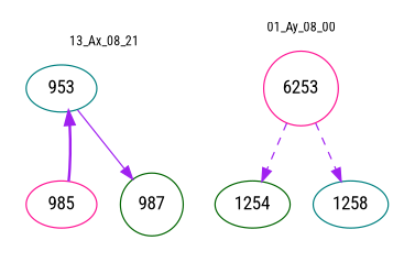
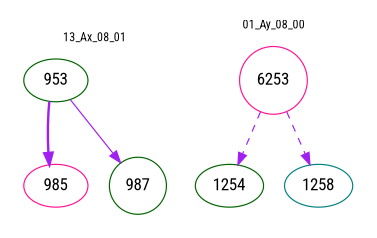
  digraph {
    fontname="Roboto Condensed"
    node [color=teal fontname="Roboto Condensed" shape=ellipse]
    edge [color=purple fontname="Roboto Condensed" style=dashed]
-   n1 [label=953]
+   n1 [color=darkgreen label=953]
    n2 [color=deeppink label=985]
    n3 [color=darkgreen label=987 shape=circle]
    n4 [color=deeppink label=6253 shape=circle]
    n5 [color=darkgreen label=1254]
    n6 [label=1258]
    subgraph cluster_1 {
      color=white
      fontsize=10
-     label="13_Ax_08_21"
+     label="13_Ax_08_01"
      n1
      n2
      n3
    }
    subgraph cluster_2 {
      color=white
      fontsize=10
      label="01_Ay_08_00"
      n4
      n5
      n6
    }
-   n2 -> n1 [style=bold]
+   n1 -> n2 [style=bold]
    n1 -> n3 [style=solid]
    n4 -> n5
    n4 -> n6
  }
